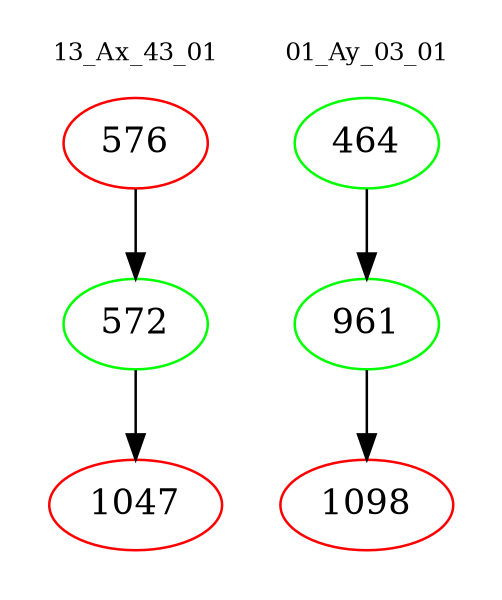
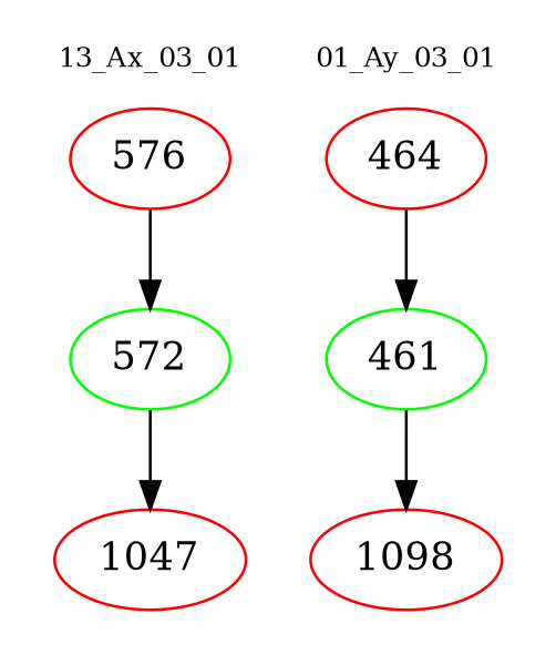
  digraph {
    node [color=red]
    edge [color=black]
    n1 [label=576]
    n2 [color=green label=572]
    n3 [label=1047]
-   n4 [color=green label=464]
-   n5 [color=green label=961]
+   n4 [label=464]
+   n5 [color=green label=461]
    n6 [label=1098]
    subgraph cluster_1 {
      color=white
      fontsize=10
-     label="13_Ax_43_01"
+     label="13_Ax_03_01"
      n1
      n2
      n3
    }
    subgraph cluster_2 {
      color=white
      fontsize=10
      label="01_Ay_03_01"
      n4
      n5
      n6
    }
    n1 -> n2
    n2 -> n3
    n4 -> n5
    n5 -> n6
  }
